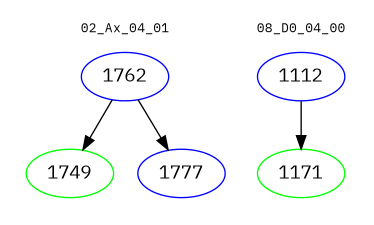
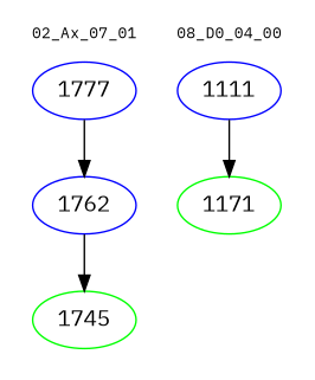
  digraph {
    fontname="IBM Plex Mono"
    node [color=blue fontname="IBM Plex Mono"]
    edge [color=black fontname="IBM Plex Mono"]
    n1 [label=1762]
-   n2 [color=green label=1749]
+   n2 [color=green label=1745]
    n3 [label=1777]
-   n4 [label=1112]
+   n4 [label=1111]
    n5 [color=green label=1171]
    subgraph cluster_1 {
      color=white
      fontsize=10
-     label="02_Ax_04_01"
+     label="02_Ax_07_01"
      n1
      n2
      n3
    }
    subgraph cluster_2 {
      color=white
      fontsize=10
      label="08_D0_04_00"
      n4
      n5
    }
    n1 -> n2
-   n1 -> n3
+   n3 -> n1
    n4 -> n5
  }
